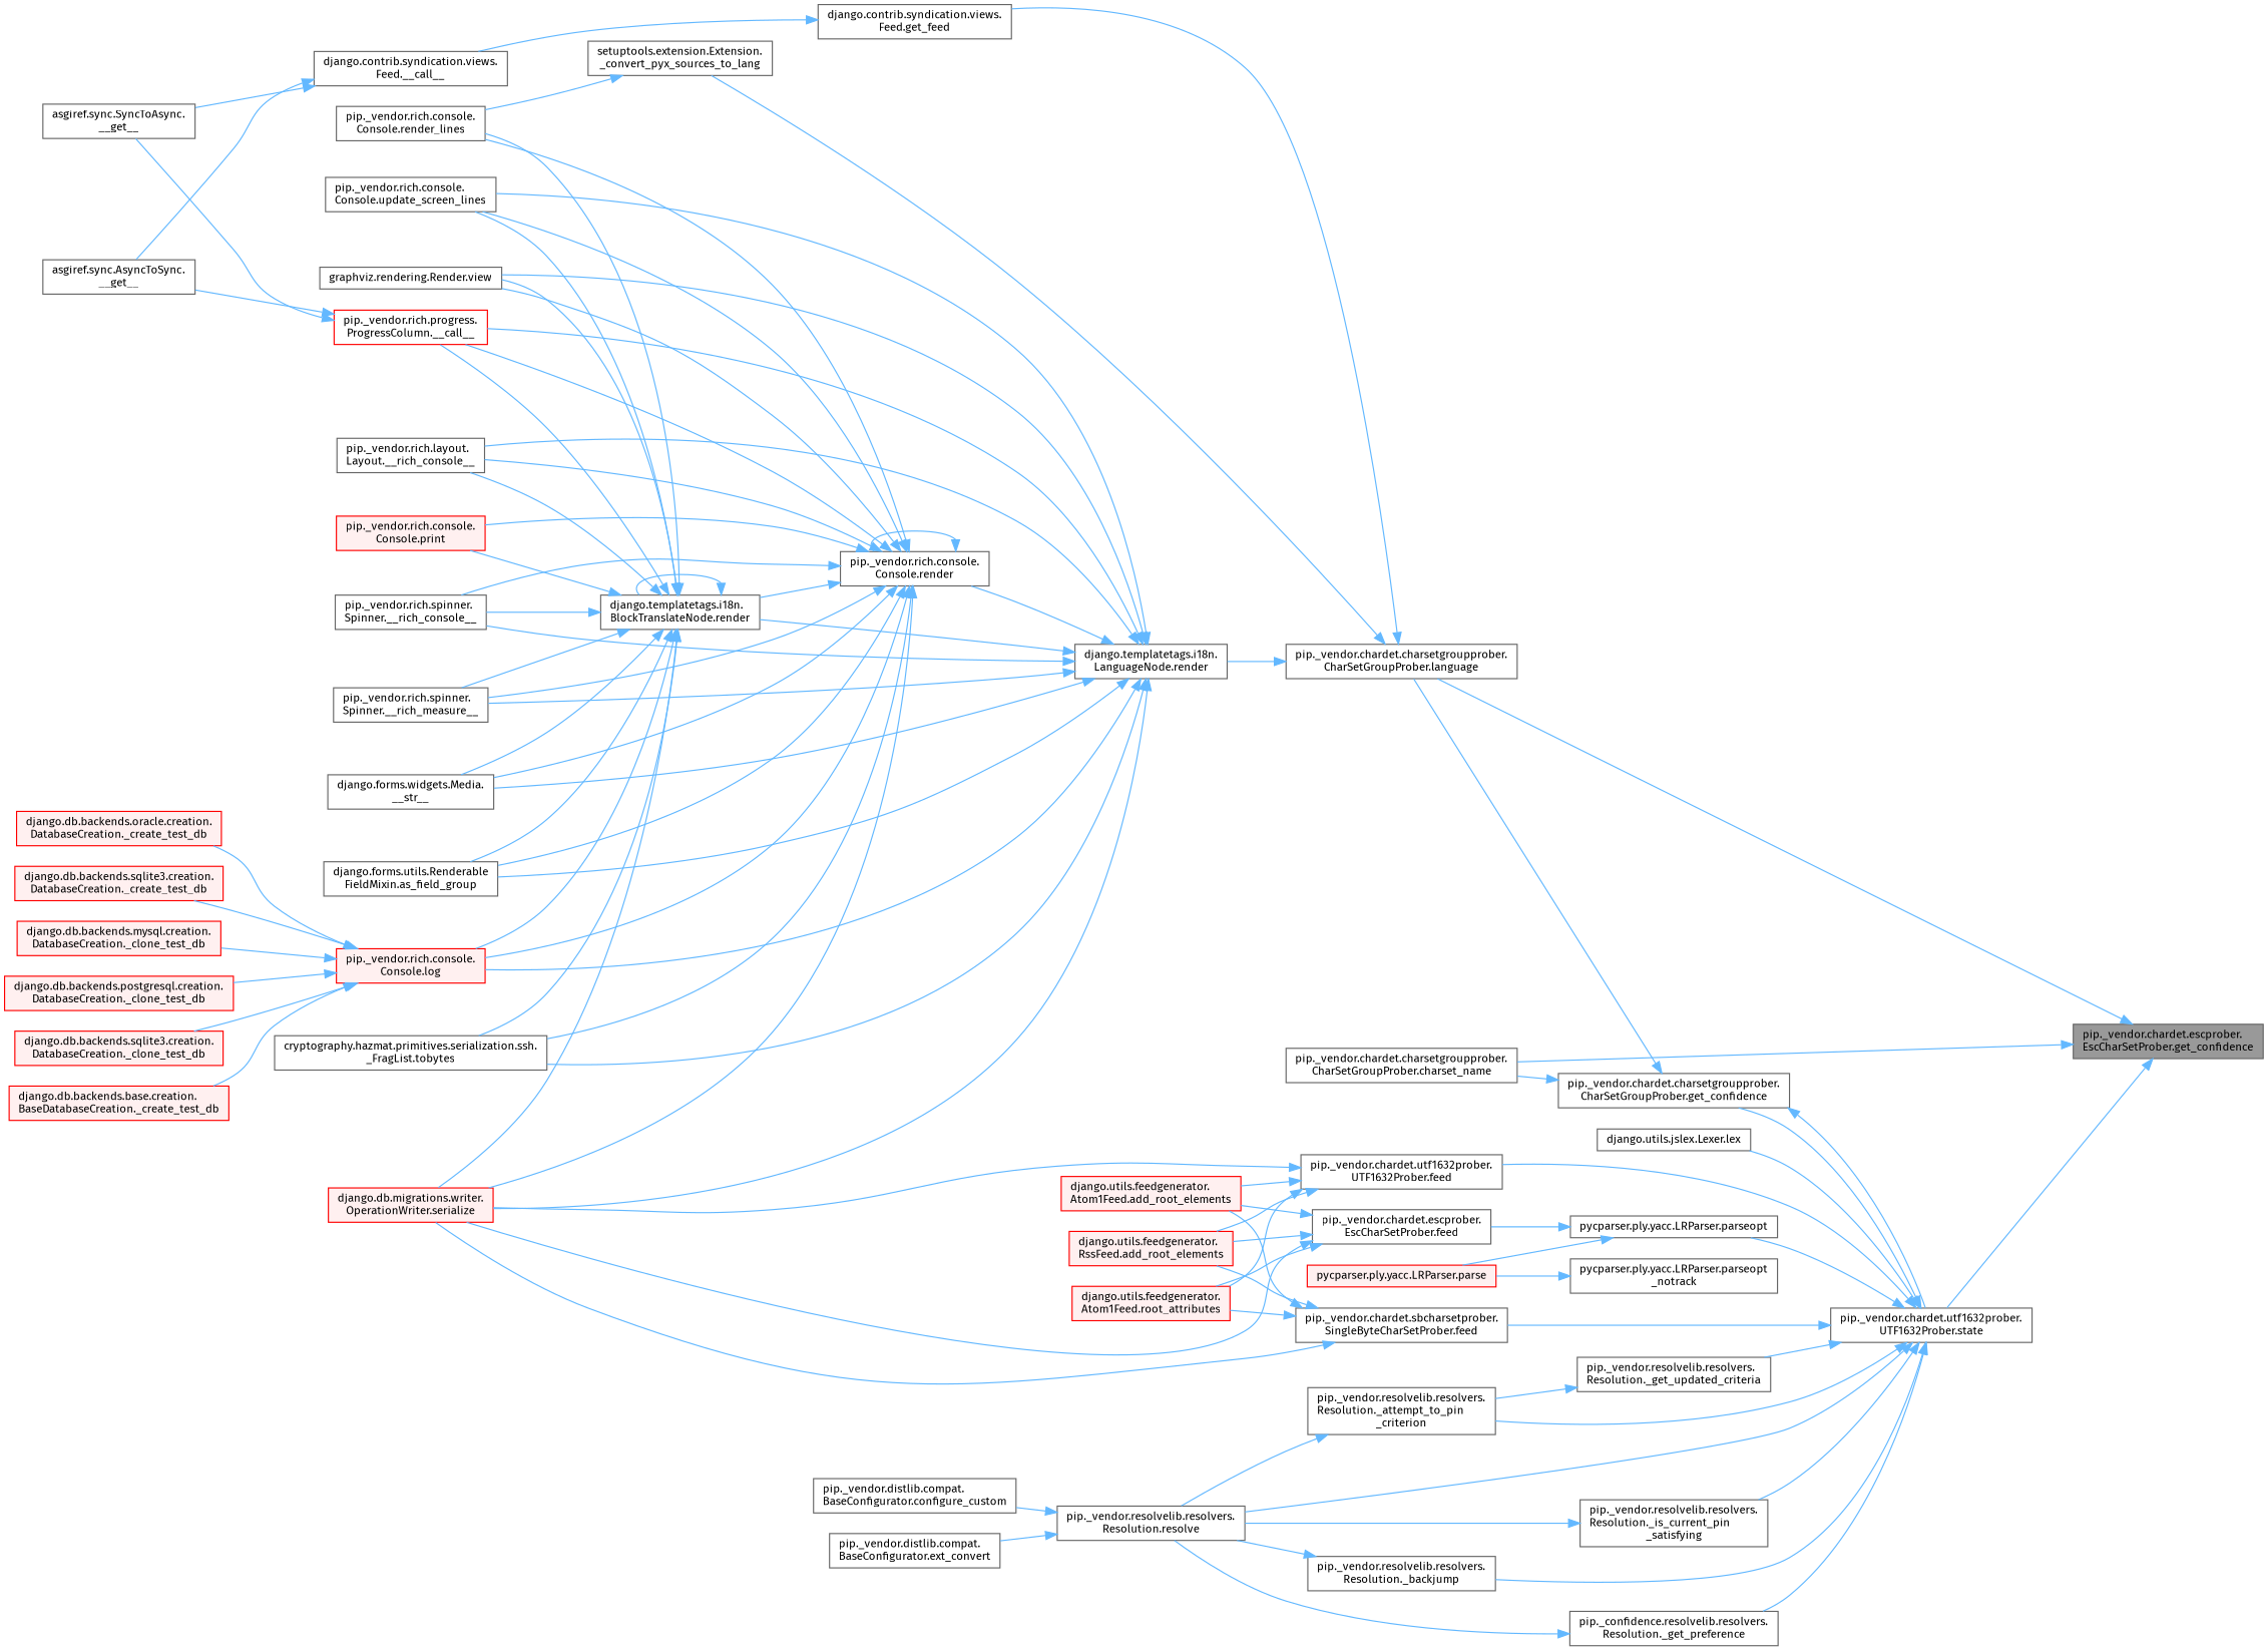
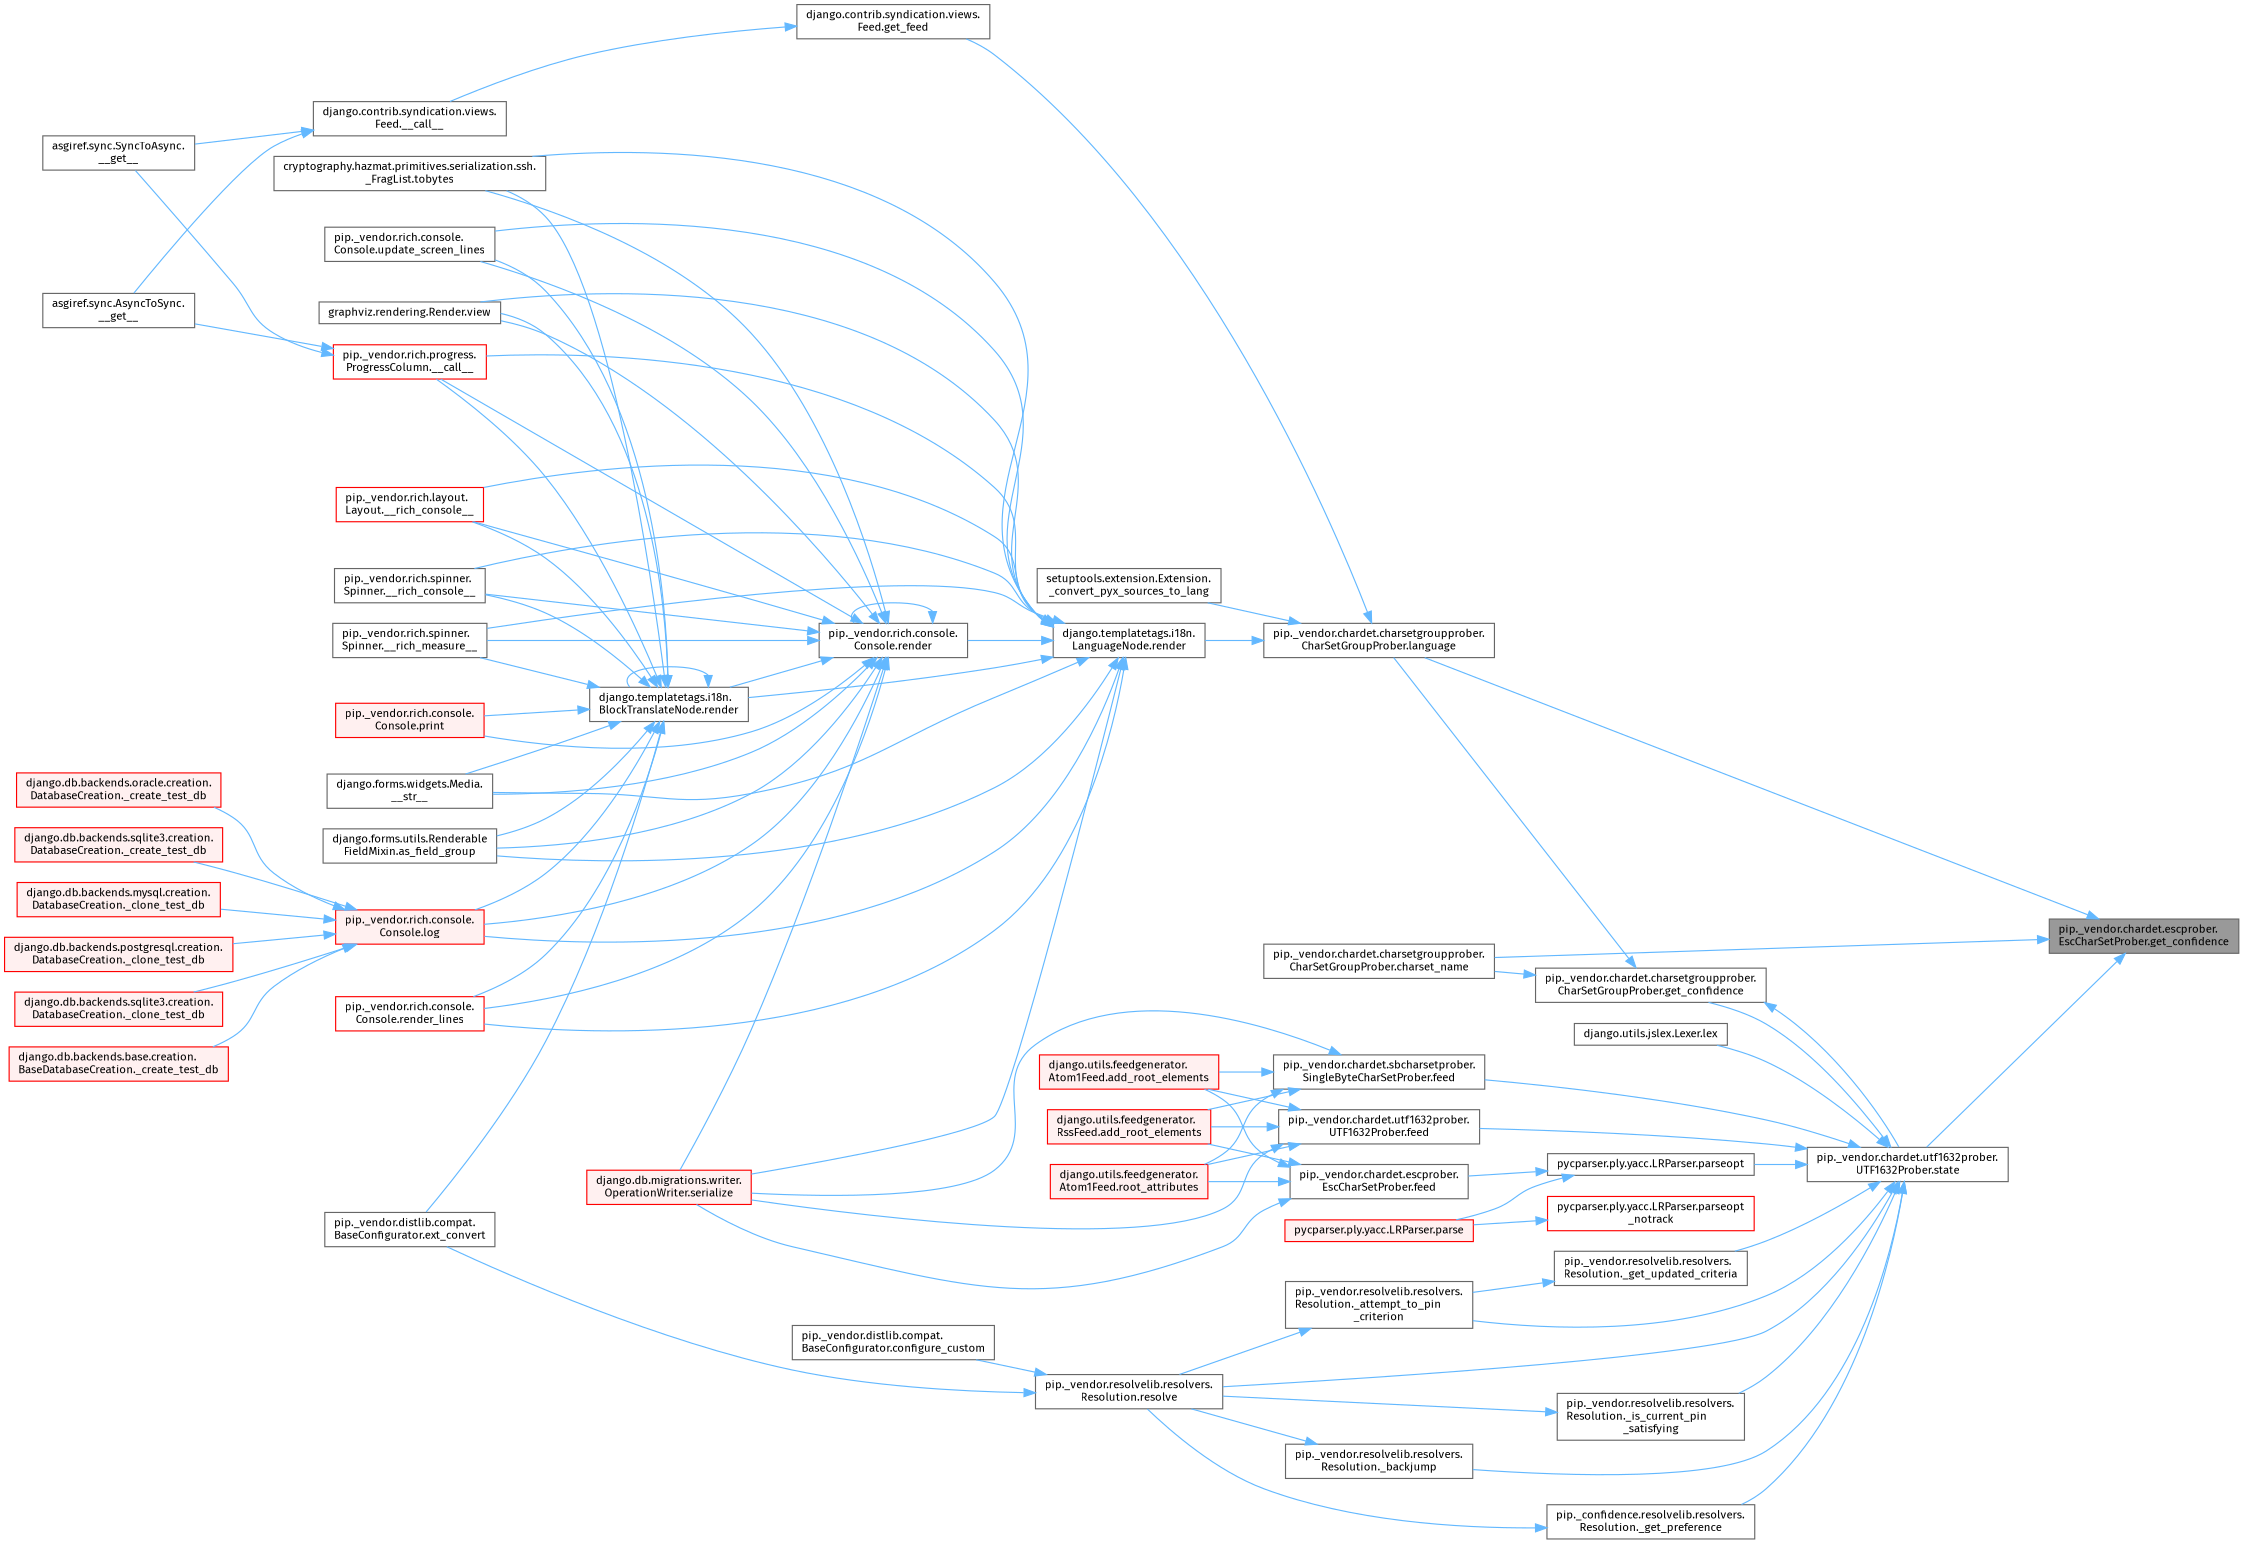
  digraph {
    fontname="Fira Sans"
    rankdir=RL
    node [color=grey40 fillcolor=white fontname="Fira Sans" fontsize=10 shape=box style=filled]
    edge [color=steelblue1 dir=back fontname="Fira Sans" fontsize=10 labelfontname=Helvetica labelfontsize=10 style=solid]
    n1 [color=gray40 fillcolor=grey60 fontcolor=black height=0.2 label="pip._vendor.chardet.escprober.\lEscCharSetProber.get_confidence" width=0.4]
    n2 [height=0.2 label="pip._vendor.chardet.charsetgroupprober.\lCharSetGroupProber.charset_name" width=0.4]
    n3 [height=0.2 label="pip._vendor.chardet.charsetgroupprober.\lCharSetGroupProber.language" width=0.4]
    n4 [height=0.2 label="pip._vendor.chardet.utf1632prober.\lUTF1632Prober.state" width=0.4]
    n5 [height=0.2 label="setuptools.extension.Extension.\l_convert_pyx_sources_to_lang" width=0.4]
    n6 [height=0.2 label="django.contrib.syndication.views.\lFeed.get_feed" width=0.4]
    n7 [height=0.2 label="django.templatetags.i18n.\lLanguageNode.render" width=0.4]
    n8 [height=0.2 label="pip._vendor.resolvelib.resolvers.\lResolution._attempt_to_pin\l_criterion" width=0.4]
    n9 [height=0.2 label="pip._vendor.resolvelib.resolvers.\lResolution.resolve" width=0.4]
    n10 [height=0.2 label="pip._vendor.resolvelib.resolvers.\lResolution._backjump" width=0.4]
    n11 [height=0.2 label="pip._confidence.resolvelib.resolvers.\lResolution._get_preference" width=0.4]
    n12 [height=0.2 label="pip._vendor.resolvelib.resolvers.\lResolution._get_updated_criteria" width=0.4]
    n13 [height=0.2 label="pip._vendor.resolvelib.resolvers.\lResolution._is_current_pin\l_satisfying" width=0.4]
    n14 [height=0.2 label="pip._vendor.chardet.sbcharsetprober.\lSingleByteCharSetProber.feed" width=0.4]
    n15 [height=0.2 label="pip._vendor.chardet.utf1632prober.\lUTF1632Prober.feed" width=0.4]
    n16 [height=0.2 label="pip._vendor.chardet.charsetgroupprober.\lCharSetGroupProber.get_confidence" width=0.4]
    n17 [height=0.2 label="django.utils.jslex.Lexer.lex" width=0.4]
    n18 [height=0.2 label="pycparser.ply.yacc.LRParser.parseopt" width=0.4]
    n19 [height=0.2 label="django.contrib.syndication.views.\lFeed.__call__" width=0.4]
    n20 [color=red height=0.2 label="pip._vendor.rich.progress.\lProgressColumn.__call__" width=0.4]
-   n21 [height=0.2 label="pip._vendor.rich.layout.\lLayout.__rich_console__" width=0.4]
+   n21 [color=red height=0.2 label="pip._vendor.rich.layout.\lLayout.__rich_console__" width=0.4]
    n22 [height=0.2 label="pip._vendor.rich.spinner.\lSpinner.__rich_console__" width=0.4]
    n23 [height=0.2 label="pip._vendor.rich.spinner.\lSpinner.__rich_measure__" width=0.4]
    n24 [height=0.2 label="django.forms.widgets.Media.\l__str__" width=0.4]
    n25 [height=0.2 label="django.forms.utils.Renderable\lFieldMixin.as_field_group" width=0.4]
    n26 [color=red fillcolor="#FFF0F0" height=0.2 label="pip._vendor.rich.console.\lConsole.log" width=0.4]
    n27 [height=0.2 label="django.templatetags.i18n.\lBlockTranslateNode.render" width=0.4]
    n28 [height=0.2 label="pip._vendor.rich.console.\lConsole.render" width=0.4]
-   n29 [height=0.2 label="pip._vendor.rich.console.\lConsole.render_lines" width=0.4]
+   n29 [color=red height=0.2 label="pip._vendor.rich.console.\lConsole.render_lines" width=0.4]
    n30 [color=red fillcolor="#FFF0F0" height=0.2 label="django.db.migrations.writer.\lOperationWriter.serialize" width=0.4]
    n31 [height=0.2 label="cryptography.hazmat.primitives.serialization.ssh.\l_FragList.tobytes" width=0.4]
    n32 [height=0.2 label="pip._vendor.rich.console.\lConsole.update_screen_lines" width=0.4]
    n33 [height=0.2 label="graphviz.rendering.Render.view" width=0.4]
    n34 [height=0.2 label="asgiref.sync.AsyncToSync.\l__get__" width=0.4]
    n35 [height=0.2 label="asgiref.sync.SyncToAsync.\l__get__" width=0.4]
    n36 [color=red fillcolor="#FFF0F0" height=0.2 label="django.db.backends.mysql.creation.\lDatabaseCreation._clone_test_db" width=0.4]
    n37 [color=red fillcolor="#FFF0F0" height=0.2 label="django.db.backends.postgresql.creation.\lDatabaseCreation._clone_test_db" width=0.4]
    n38 [color=red fillcolor="#FFF0F0" height=0.2 label="django.db.backends.sqlite3.creation.\lDatabaseCreation._clone_test_db" width=0.4]
    n39 [color=red fillcolor="#FFF0F0" height=0.2 label="django.db.backends.base.creation.\lBaseDatabaseCreation._create_test_db" width=0.4]
    n40 [color=red fillcolor="#FFF0F0" height=0.2 label="django.db.backends.oracle.creation.\lDatabaseCreation._create_test_db" width=0.4]
    n41 [color=red fillcolor="#FFF0F0" height=0.2 label="django.db.backends.sqlite3.creation.\lDatabaseCreation._create_test_db" width=0.4]
    n42 [color=red fillcolor="#FFF0F0" height=0.2 label="pip._vendor.rich.console.\lConsole.print" width=0.4]
    n43 [height=0.2 label="pip._vendor.distlib.compat.\lBaseConfigurator.configure_custom" width=0.4]
    n44 [height=0.2 label="pip._vendor.distlib.compat.\lBaseConfigurator.ext_convert" width=0.4]
    n45 [height=0.2 label="pip._vendor.chardet.escprober.\lEscCharSetProber.feed" width=0.4]
    n46 [color=red fillcolor="#FFF0F0" height=0.2 label="django.utils.feedgenerator.\lAtom1Feed.add_root_elements" width=0.4]
    n47 [color=red fillcolor="#FFF0F0" height=0.2 label="django.utils.feedgenerator.\lRssFeed.add_root_elements" width=0.4]
    n48 [color=red fillcolor="#FFF0F0" height=0.2 label="django.utils.feedgenerator.\lAtom1Feed.root_attributes" width=0.4]
    n49 [color=red fillcolor="#FFF0F0" height=0.2 label="pycparser.ply.yacc.LRParser.parse" width=0.4]
-   n50 [height=0.2 label="pycparser.ply.yacc.LRParser.parseopt\l_notrack" width=0.4]
+   n50 [color=red height=0.2 label="pycparser.ply.yacc.LRParser.parseopt\l_notrack" width=0.4]
    n1 -> n2
    n1 -> n3
    n1 -> n4
    n3 -> n5
    n3 -> n6
    n3 -> n7
    n4 -> n8
    n4 -> n9
    n4 -> n10
    n4 -> n11
    n4 -> n12
    n4 -> n13
    n4 -> n14
    n4 -> n15
    n4 -> n16
    n4 -> n17
    n4 -> n18
    n6 -> n19
    n7 -> n20
    n7 -> n21
    n7 -> n22
    n7 -> n23
    n7 -> n24
    n7 -> n25
    n7 -> n26
    n7 -> n27
    n7 -> n28
-   n5 -> n29
+   n7 -> n29
    n7 -> n30
    n7 -> n31
    n7 -> n32
    n7 -> n33
    n8 -> n9
    n9 -> n43
    n9 -> n44
    n10 -> n9
    n11 -> n9
    n12 -> n8
    n13 -> n9
    n14 -> n30
    n14 -> n46
    n14 -> n47
    n14 -> n48
    n15 -> n30
    n15 -> n46
    n15 -> n47
    n15 -> n48
    n16 -> n2
    n16 -> n3
    n16 -> n4
    n18 -> n45
    n18 -> n49
    n19 -> n34
    n19 -> n35
    n20 -> n34
    n20 -> n35
    n26 -> n36
    n26 -> n37
    n26 -> n38
    n26 -> n39
    n26 -> n40
    n26 -> n41
    n27 -> n20
    n27 -> n21
    n27 -> n22
    n27 -> n23
    n27 -> n24
    n27 -> n25
    n27 -> n26
    n27 -> n27
    n27 -> n29
-   n27 -> n30
+   n27 -> n44
    n27 -> n31
    n27 -> n32
    n27 -> n33
    n27 -> n42
    n28 -> n20
    n28 -> n21
    n28 -> n22
    n28 -> n23
    n28 -> n24
    n28 -> n25
    n28 -> n26
    n28 -> n27
    n28 -> n28
    n28 -> n29
    n28 -> n30
    n28 -> n31
    n28 -> n32
    n28 -> n33
    n28 -> n42
    n45 -> n30
    n45 -> n46
    n45 -> n47
    n45 -> n48
    n50 -> n49
  }
